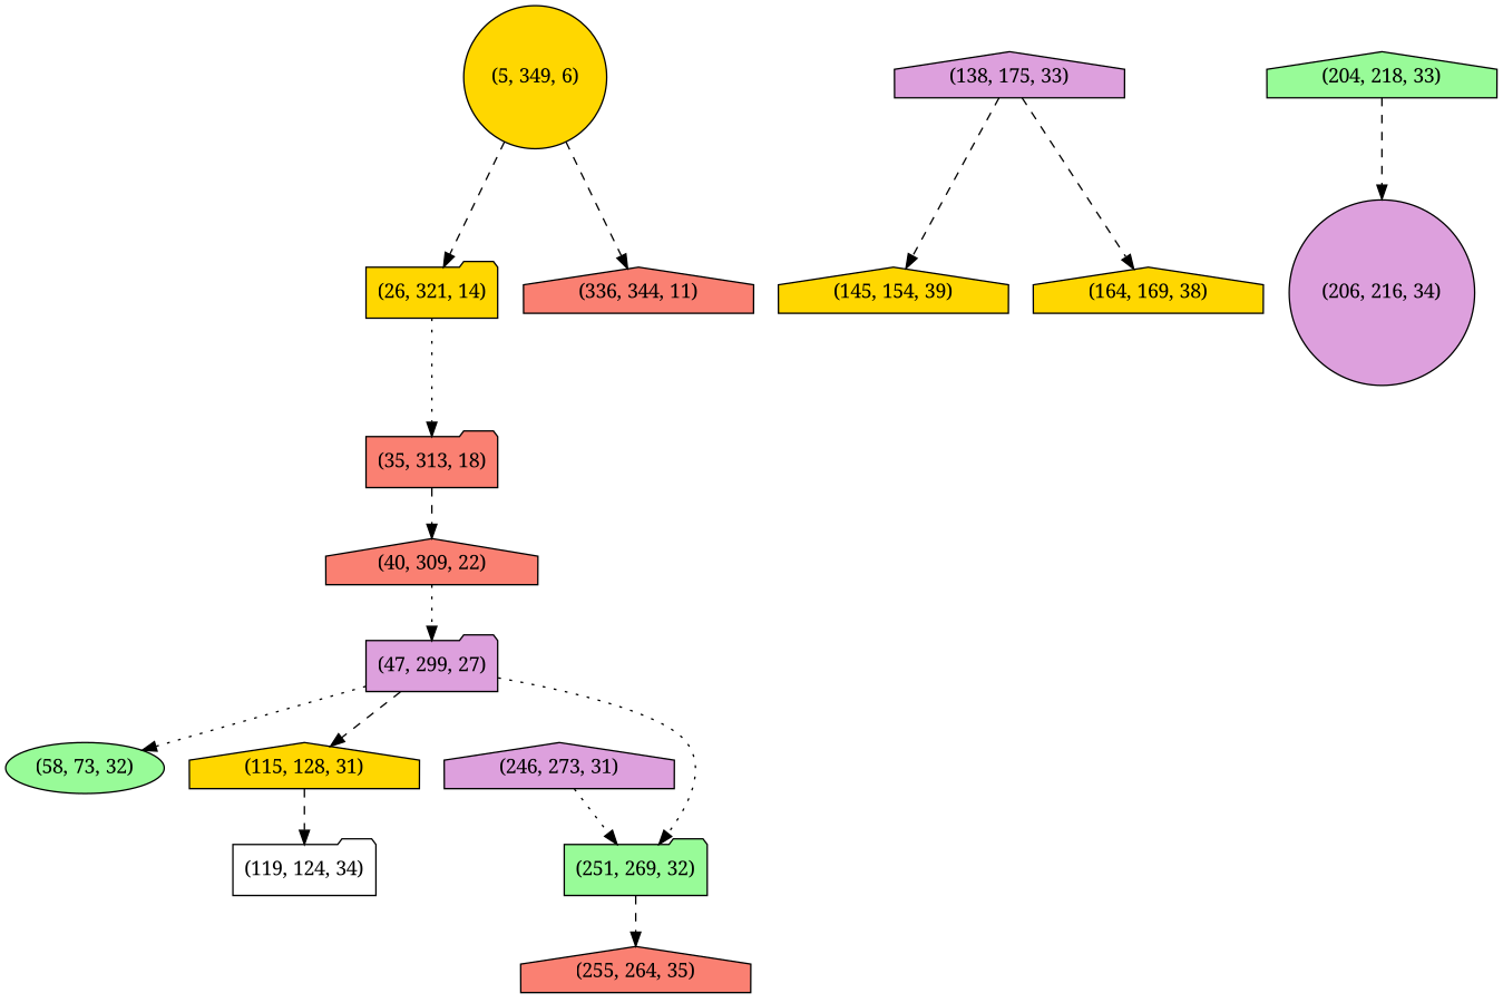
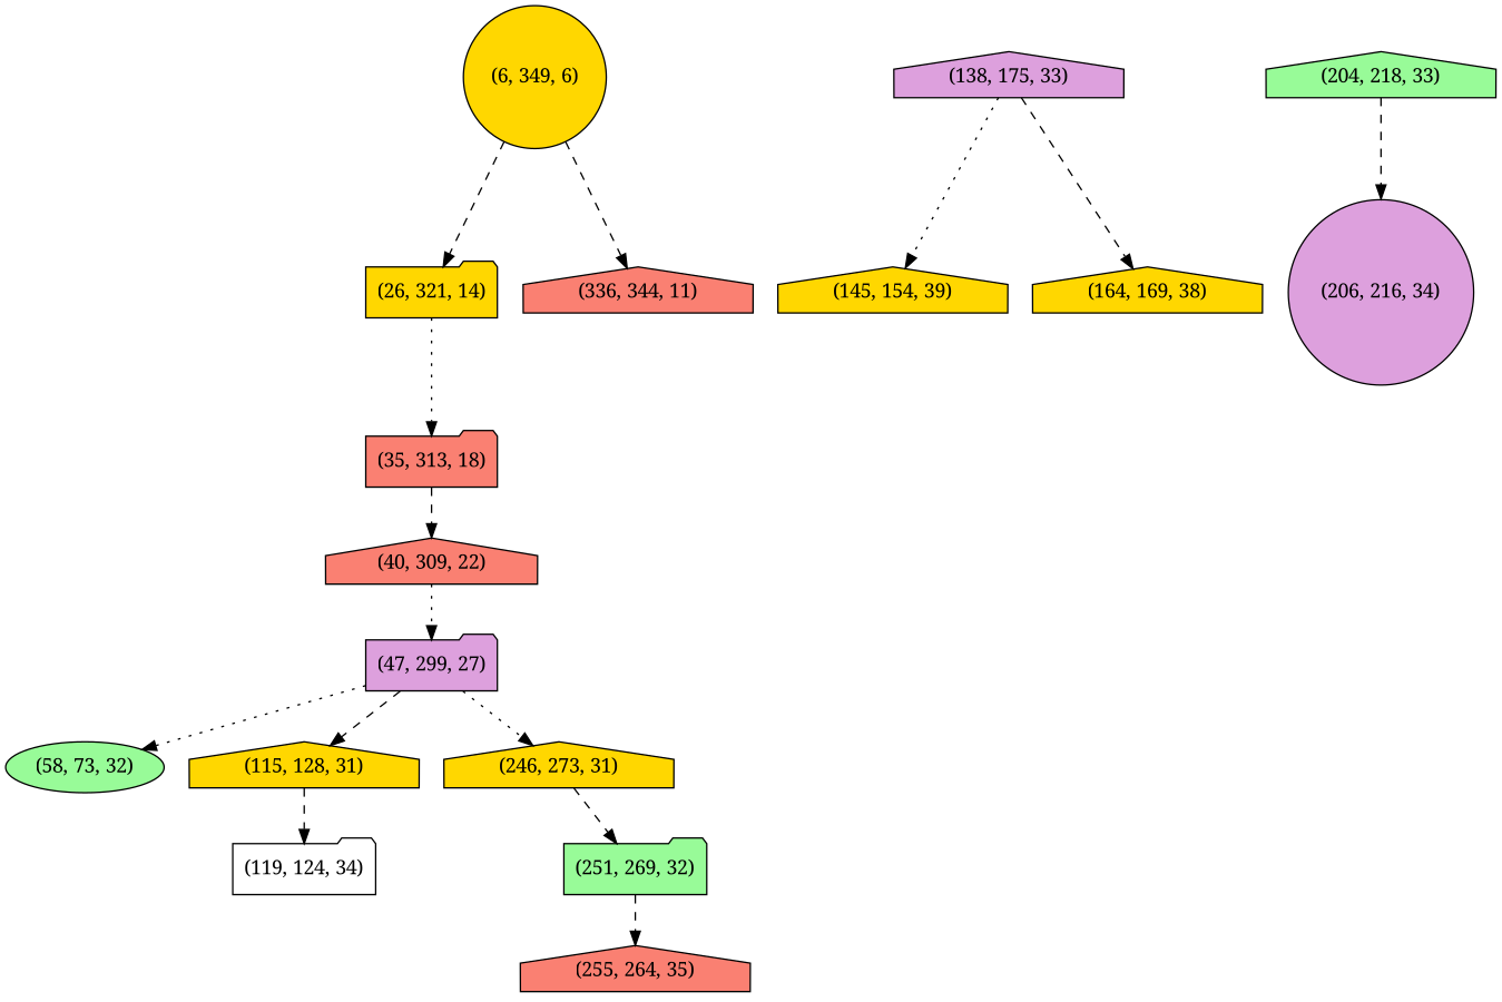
  digraph {
    fontname="Noto Serif"
    node [fillcolor=gold fontname="Noto Serif" shape=house style=filled]
    edge [fontname="Noto Serif" style=dashed]
-   "(6, 349, 6)" [shape=circle label="(5, 349, 6)"]
+   "(6, 349, 6)" [shape=circle]
    "(26, 321, 14)" [shape=folder]
    "(336, 344, 11)" [fillcolor=salmon]
    "(35, 313, 18)" [fillcolor=salmon shape=folder]
    "(40, 309, 22)" [fillcolor=salmon]
    "(47, 299, 27)" [fillcolor=plum shape=folder]
    "(58, 73, 32)" [fillcolor=palegreen shape=ellipse]
    "(115, 128, 31)"
-   "(246, 273, 31)" [fillcolor=plum]
+   "(246, 273, 31)"
    "(119, 124, 34)" [fillcolor=white shape=folder]
    "(138, 175, 33)" [fillcolor=plum]
    "(145, 154, 39)"
    "(164, 169, 38)"
    "(204, 218, 33)" [fillcolor=palegreen]
    "(206, 216, 34)" [fillcolor=plum shape=circle]
    "(251, 269, 32)" [fillcolor=palegreen shape=folder]
    "(255, 264, 35)" [fillcolor=salmon]
    "(6, 349, 6)" -> "(26, 321, 14)"
    "(6, 349, 6)" -> "(336, 344, 11)"
    "(26, 321, 14)" -> "(35, 313, 18)" [style=dotted]
    "(35, 313, 18)" -> "(40, 309, 22)"
    "(40, 309, 22)" -> "(47, 299, 27)" [style=dotted]
    "(47, 299, 27)" -> "(58, 73, 32)" [style=dotted]
    "(47, 299, 27)" -> "(115, 128, 31)"
-   "(47, 299, 27)" -> "(251, 269, 32)" [style=dotted]
+   "(47, 299, 27)" -> "(246, 273, 31)" [style=dotted]
    "(115, 128, 31)" -> "(119, 124, 34)"
-   "(246, 273, 31)" -> "(251, 269, 32)" [style=dotted]
-   "(138, 175, 33)" -> "(145, 154, 39)"
+   "(246, 273, 31)" -> "(251, 269, 32)"
+   "(138, 175, 33)" -> "(145, 154, 39)" [style=dotted]
    "(138, 175, 33)" -> "(164, 169, 38)"
    "(204, 218, 33)" -> "(206, 216, 34)"
    "(251, 269, 32)" -> "(255, 264, 35)"
  }
